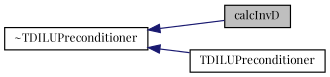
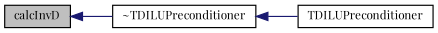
  digraph {
    fontname="Playfair Display"
    rankdir=LR
    node [color=black fontname="Playfair Display" fontsize=10 shape=record]
    edge [color=midnightblue dir=back fontname="Playfair Display" fontsize=10 labelfontname=Helvetica labelfontsize=10 style=solid]
    n1 [fillcolor=grey75 fontcolor=black height=0.2 label=calcInvD style=filled width=0.4]
    n2 [height=0.2 label="~TDILUPreconditioner" width=0.4]
    n3 [height=0.2 label=TDILUPreconditioner width=0.4]
-   n2 -> n1
+   n1 -> n2
    n2 -> n3
  }
